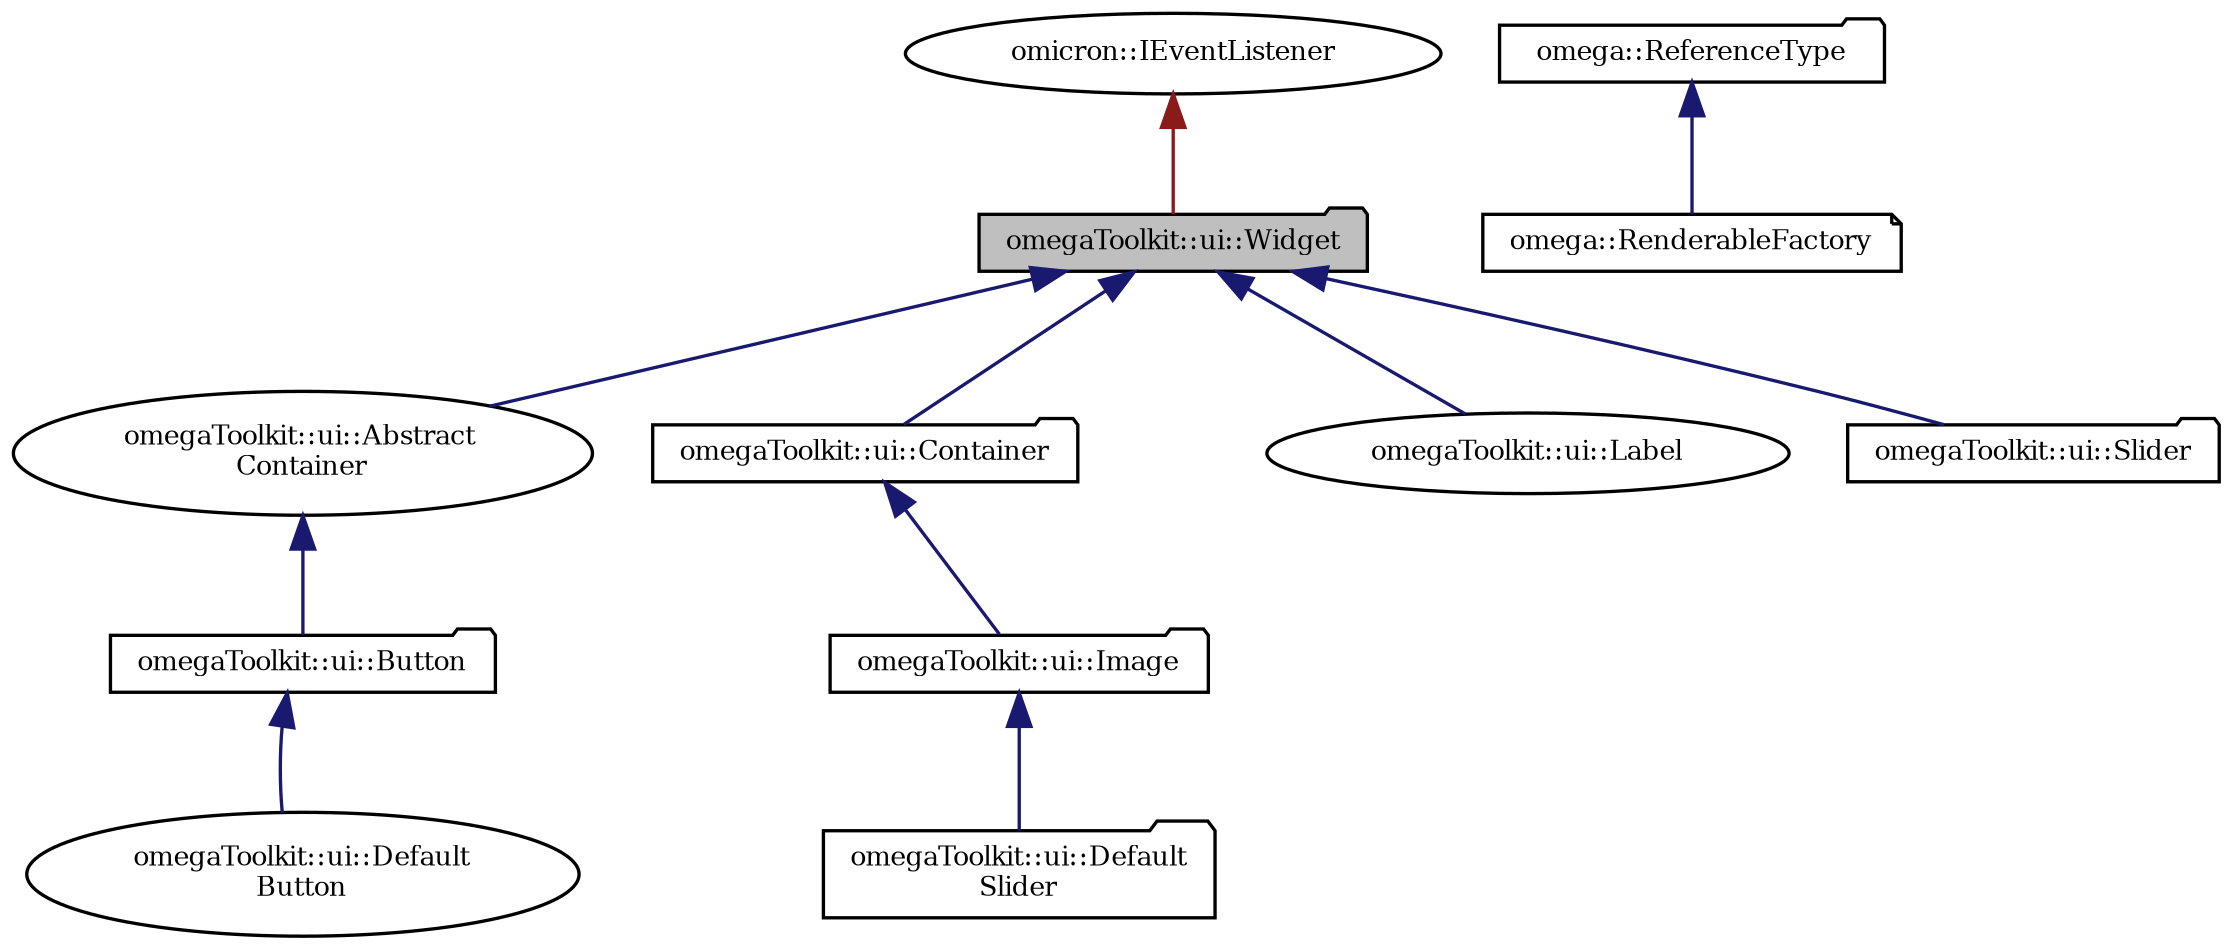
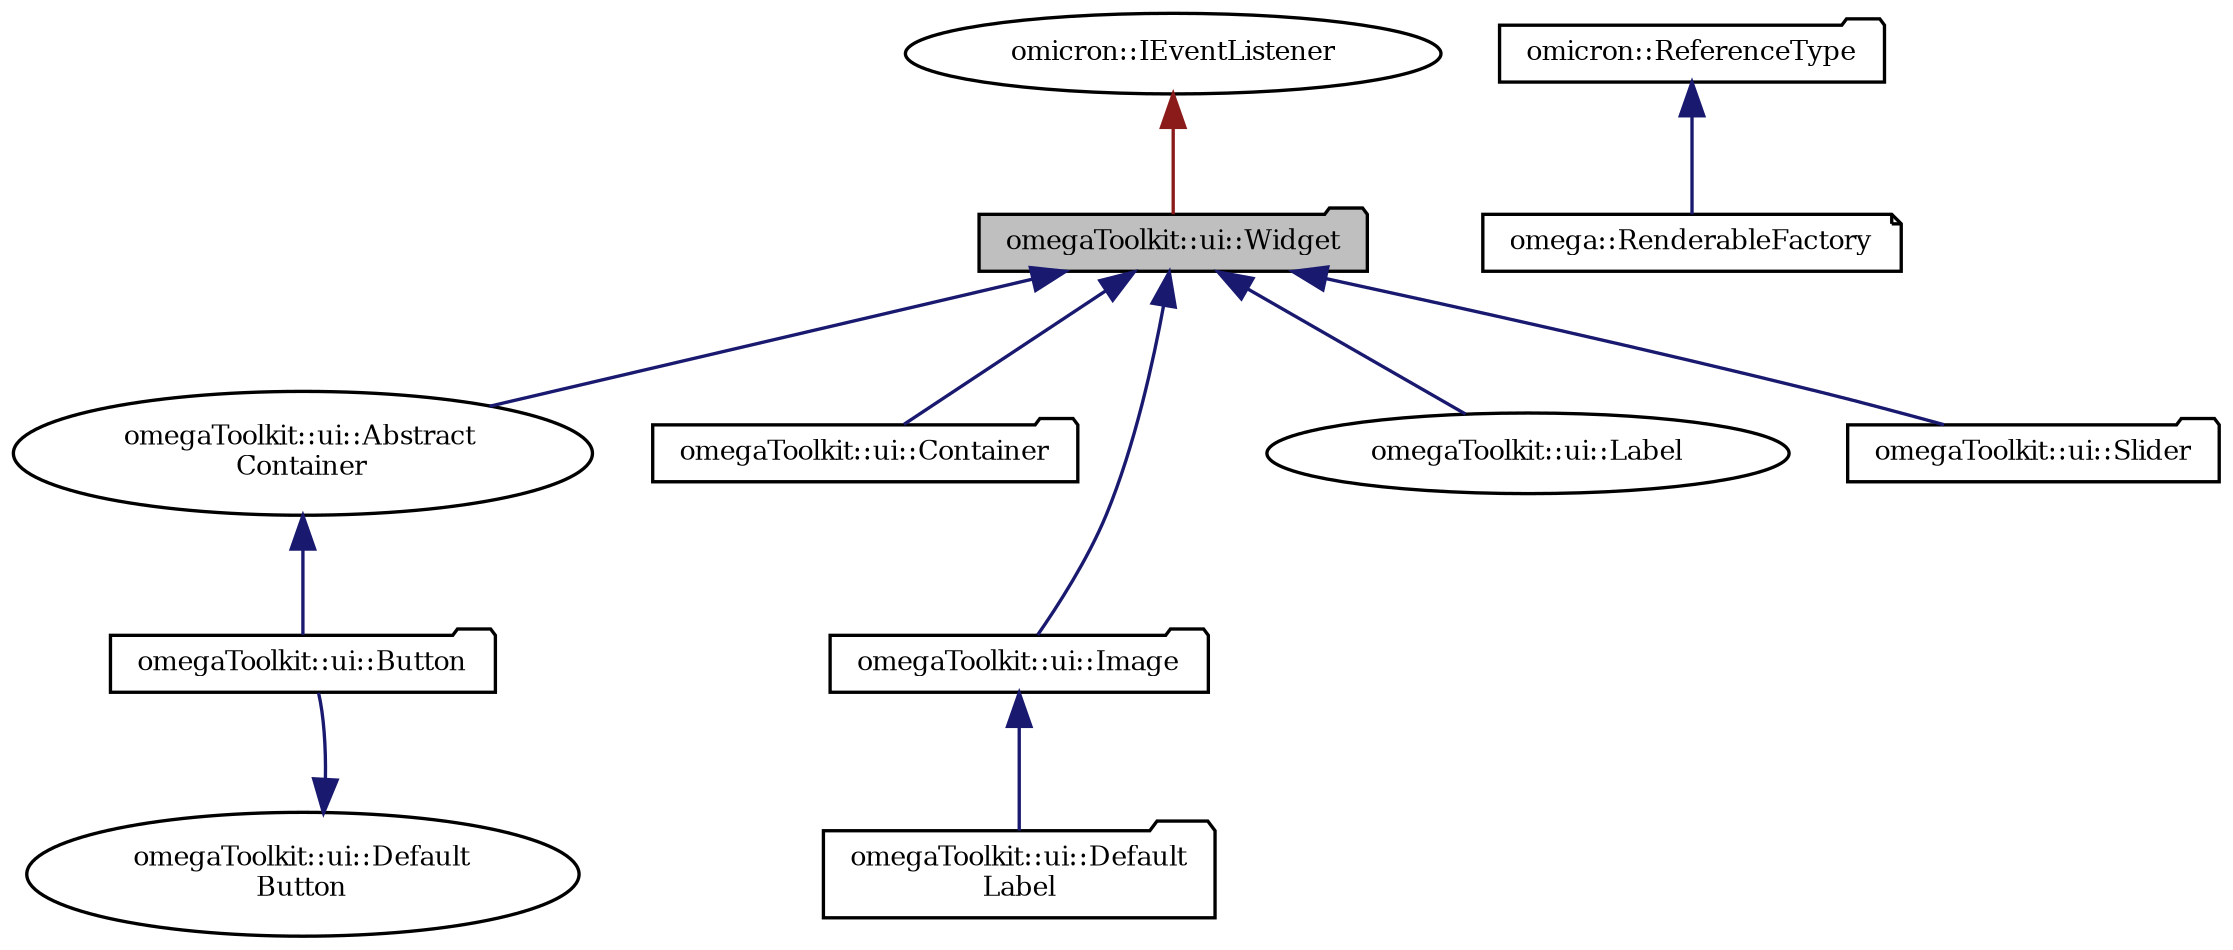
  digraph {
    fontname="DejaVu Serif"
    rankdir=TB
    node [color=black fontname="DejaVu Serif" fontsize=8 shape=folder]
    edge [color=midnightblue dir=back fontname="DejaVu Serif" fontsize=8 labelfontname="FreeSans.ttf" labelfontsize=8 style=solid]
    n1 [fillcolor=grey75 fontcolor=black height=0.2 label="omegaToolkit::ui::Widget" style=filled width=0.4]
    n2 [height=0.2 label="omegaToolkit::ui::Abstract\lContainer" shape=ellipse width=0.4]
    n3 [height=0.2 label="omegaToolkit::ui::Container" width=0.4]
    n4 [height=0.2 label="omegaToolkit::ui::Image" width=0.4]
    n5 [height=0.2 label="omegaToolkit::ui::Label" shape=ellipse width=0.4]
    n6 [height=0.2 label="omegaToolkit::ui::Slider" width=0.4]
    n7 [height=0.2 label="omegaToolkit::ui::Button" width=0.4]
-   n8 [height=0.2 label="omegaToolkit::ui::Default\lSlider" width=0.4]
+   n8 [height=0.2 label="omegaToolkit::ui::Default\lLabel" width=0.4]
    n9 [height=0.2 label="omega::RenderableFactory" shape=note width=0.4]
-   n10 [height=0.2 label="omega::ReferenceType" width=0.4]
+   n10 [height=0.2 label="omicron::ReferenceType" width=0.4]
    n11 [height=0.2 label="omicron::IEventListener" shape=ellipse width=0.4]
    n12 [height=0.2 label="omegaToolkit::ui::Default\lButton" shape=ellipse width=0.4]
    n1 -> n2
    n1 -> n3
-   n3 -> n4
+   n1 -> n4
    n1 -> n5
    n1 -> n6
    n2 -> n7
    n4 -> n8
-   n7 -> n12
+   n12 -> n7
    n10 -> n9
    n11 -> n1 [color=firebrick4]
  }
